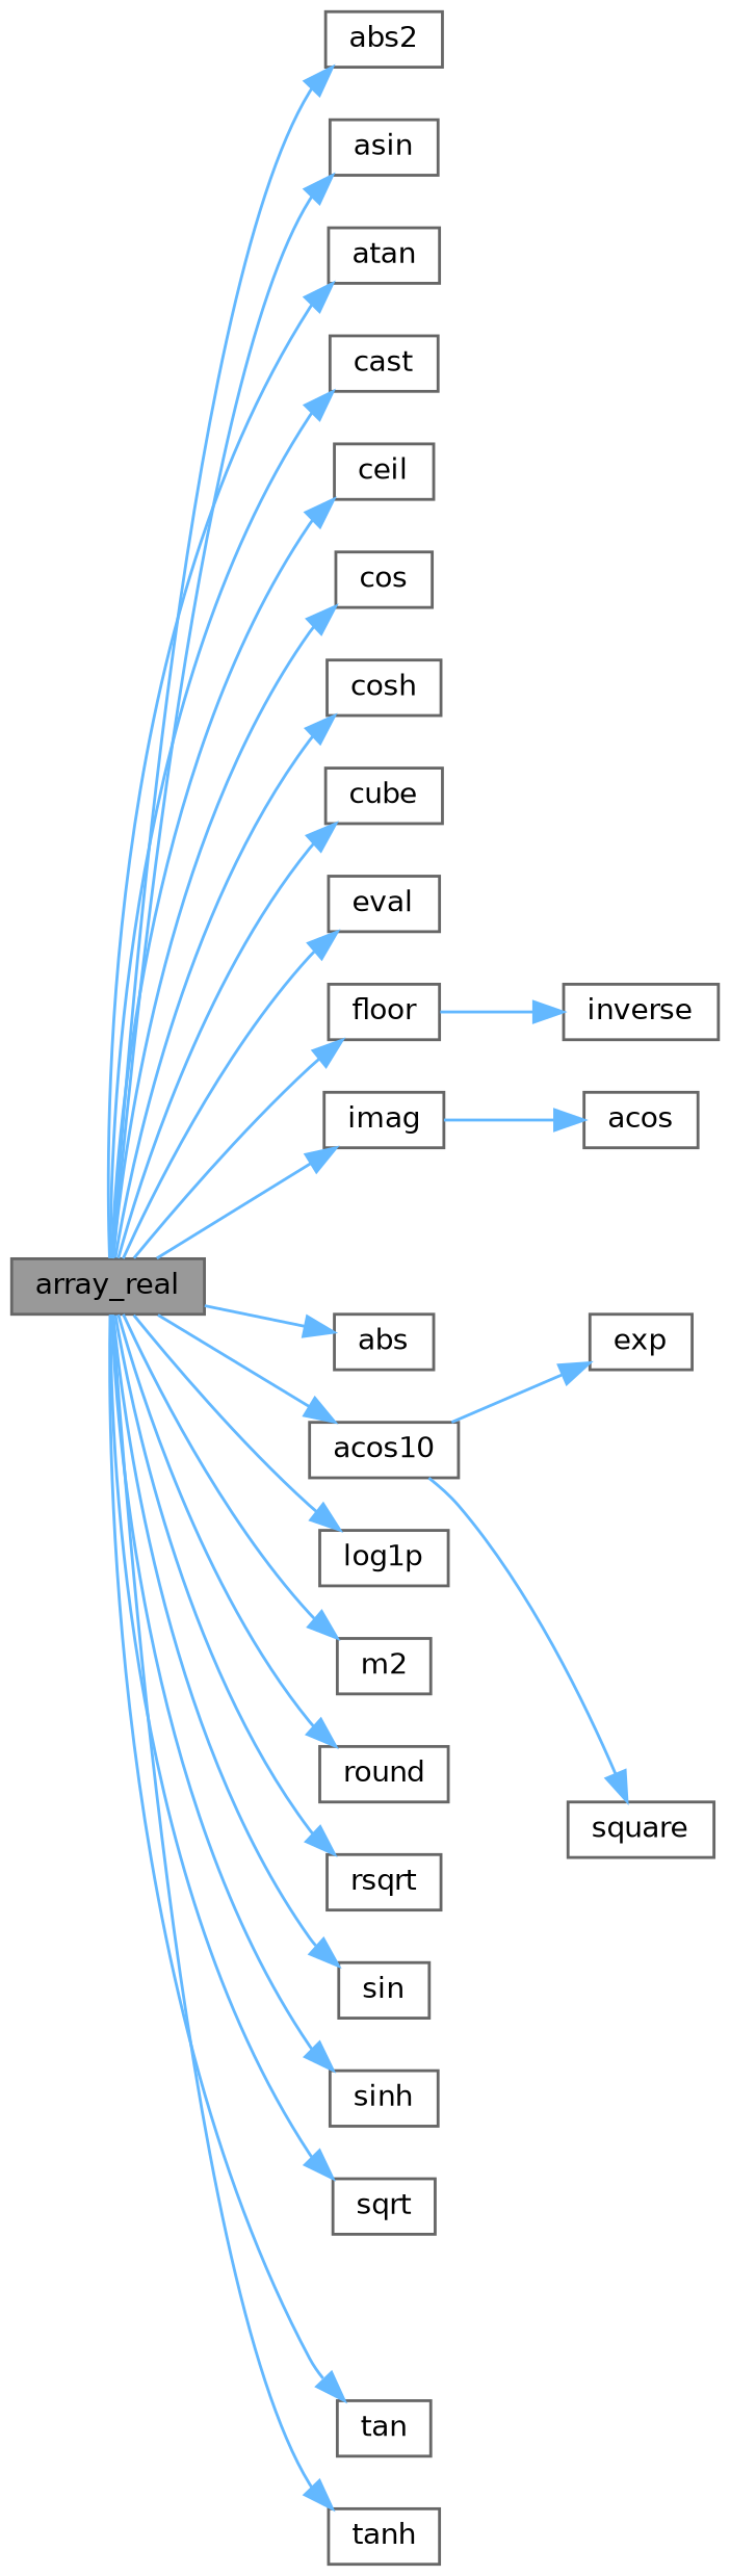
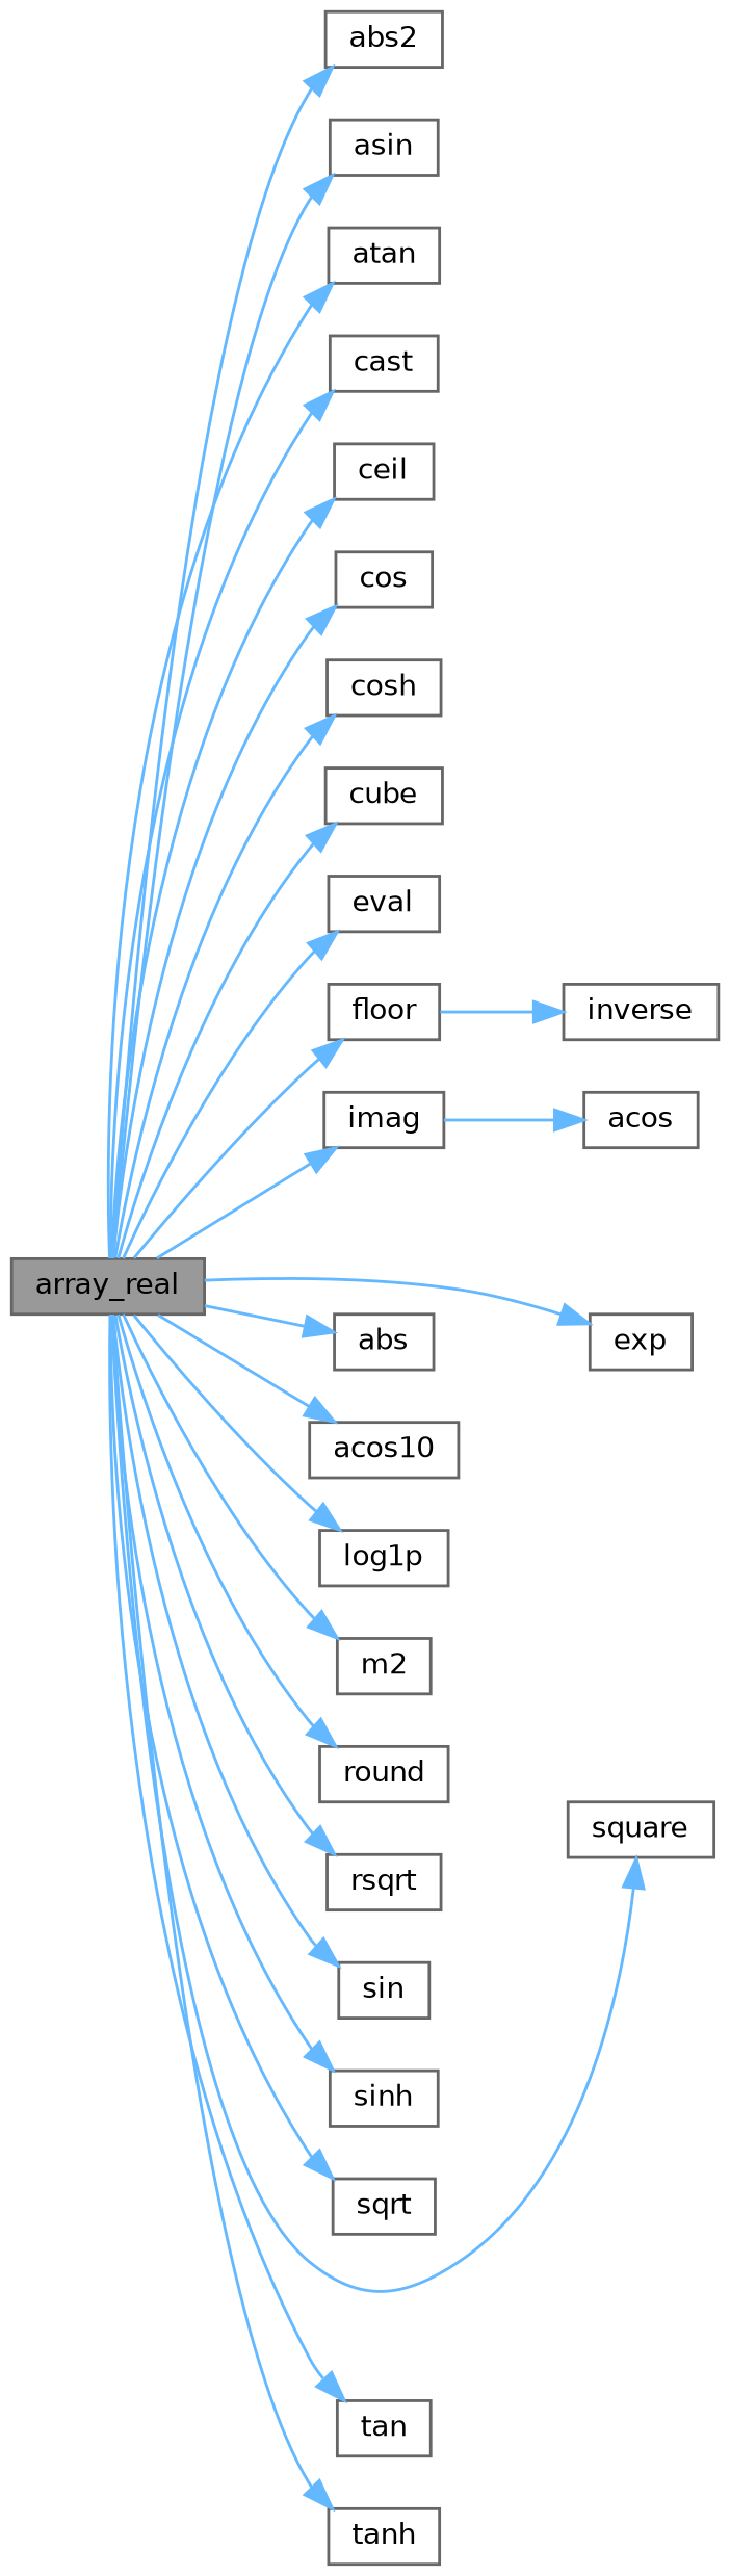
  digraph {
    rankdir=LR
    node [color=grey40 fillcolor=white fontname=Helvetica fontsize=10 shape=box style=filled]
    edge [color=steelblue1 fontname=Helvetica fontsize=10 labelfontname=Helvetica labelfontsize=10 style=solid]
    n1 [color=gray40 fillcolor=grey60 fontcolor=black height=0.2 label=array_real width=0.4]
    n2 [height=0.2 label=abs2 width=0.4]
    n3 [height=0.2 label=asin width=0.4]
    n4 [height=0.2 label=atan width=0.4]
    n5 [height=0.2 label=cast width=0.4]
    n6 [height=0.2 label=ceil width=0.4]
    n7 [height=0.2 label=cos width=0.4]
    n8 [height=0.2 label=cosh width=0.4]
    n9 [height=0.2 label=cube width=0.4]
    n10 [height=0.2 label=eval width=0.4]
    n11 [height=0.2 label=exp width=0.4]
    n12 [height=0.2 label=floor width=0.4]
    n13 [height=0.2 label=imag width=0.4]
    n14 [height=0.2 label=abs width=0.4]
    n15 [height=0.2 label=acos10 width=0.4]
    n16 [height=0.2 label=log1p width=0.4]
    n17 [height=0.2 label=m2 width=0.4]
    n18 [height=0.2 label=round width=0.4]
    n19 [height=0.2 label=rsqrt width=0.4]
    n20 [height=0.2 label=sin width=0.4]
    n21 [height=0.2 label=sinh width=0.4]
    n22 [height=0.2 label=sqrt width=0.4]
    n23 [height=0.2 label=square width=0.4]
    n24 [height=0.2 label=tan width=0.4]
    n25 [height=0.2 label=tanh width=0.4]
    n26 [height=0.2 label=acos width=0.4]
    n27 [height=0.2 label=inverse width=0.4]
    n1 -> n2
    n1 -> n3
    n1 -> n4
    n1 -> n5
    n1 -> n6
    n1 -> n7
    n1 -> n8
    n1 -> n9
    n1 -> n10
-   n15 -> n11
+   n1 -> n11
    n1 -> n12
    n1 -> n13
    n1 -> n14
    n1 -> n15
    n1 -> n16
    n1 -> n17
    n1 -> n18
    n1 -> n19
    n1 -> n20
    n1 -> n21
    n1 -> n22
-   n15 -> n23
+   n1 -> n23
    n1 -> n24
    n1 -> n25
    n12 -> n27
    n13 -> n26
  }
